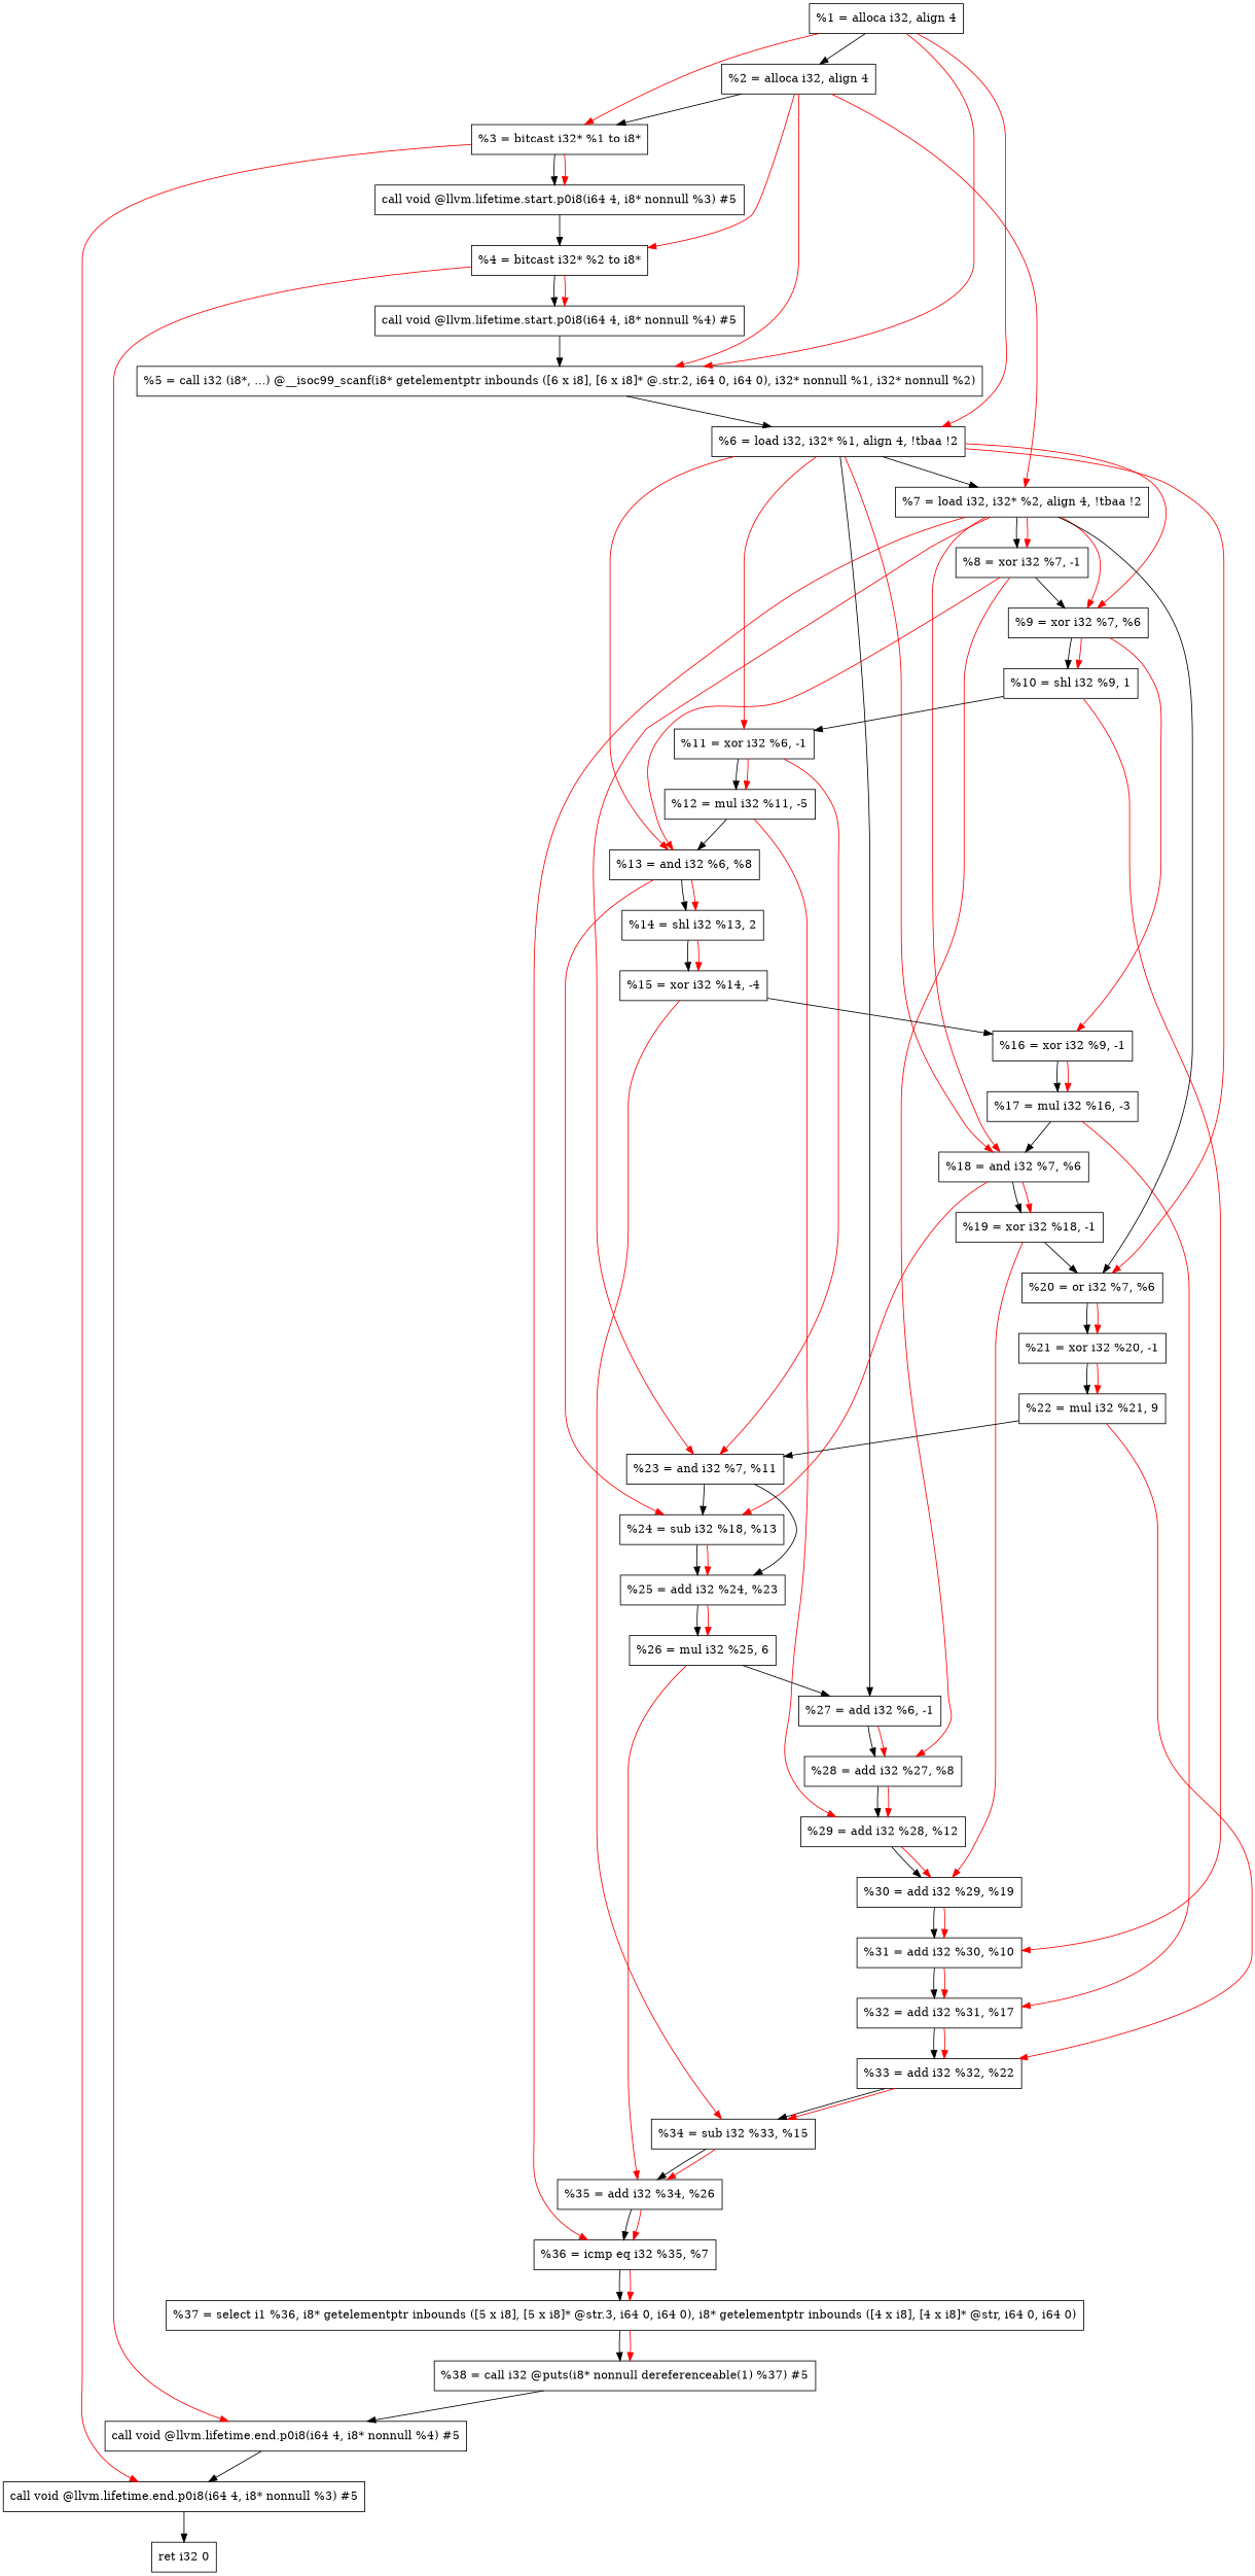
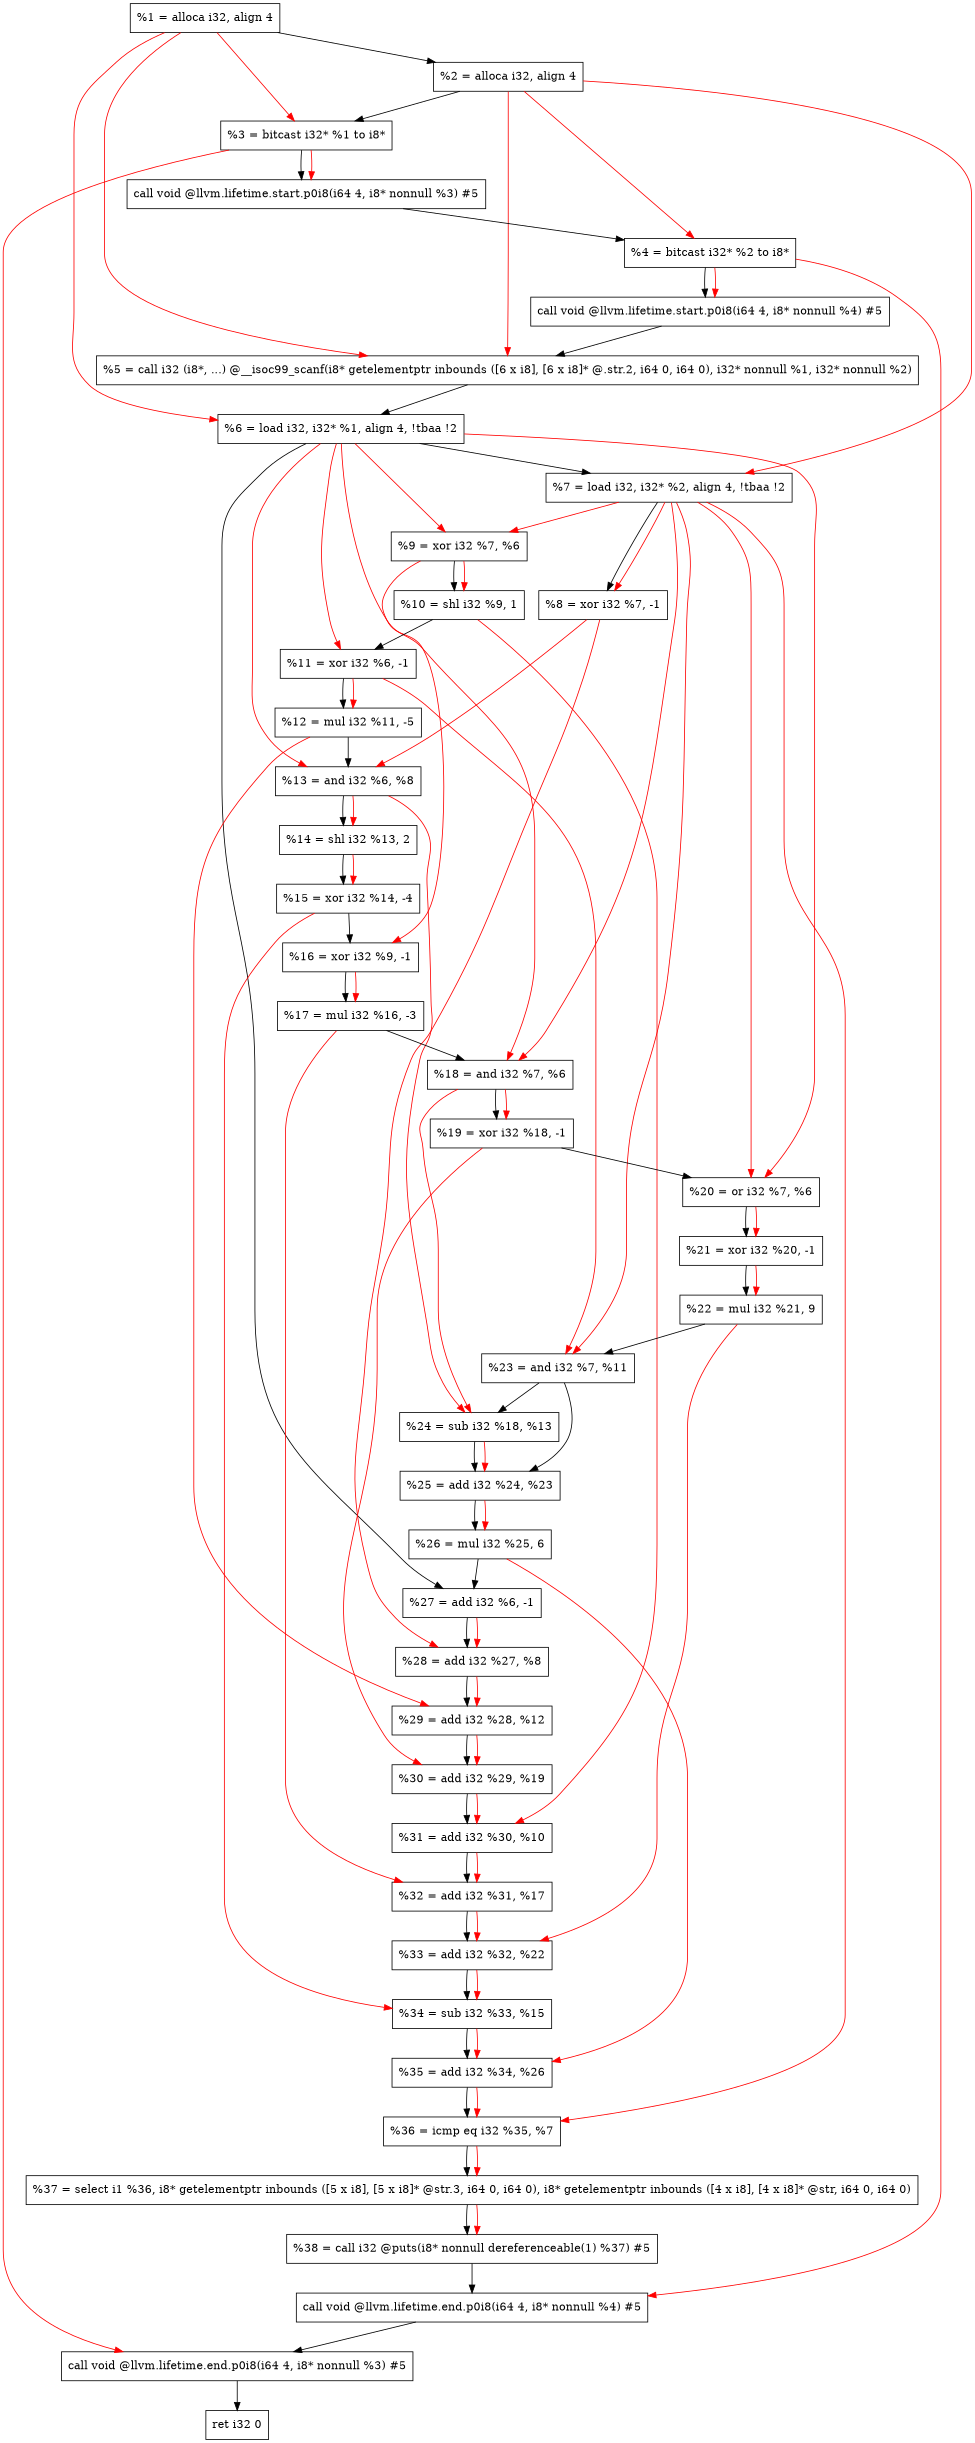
  digraph {
    node [shape=record]
    edge [color=red]
    n1 [label="  %1 = alloca i32, align 4"]
    n2 [label="  %2 = alloca i32, align 4"]
    n3 [label="  %3 = bitcast i32* %1 to i8*"]
    n4 [label="  %5 = call i32 (i8*, ...) @__isoc99_scanf(i8* getelementptr inbounds ([6 x i8], [6 x i8]* @.str.2, i64 0, i64 0), i32* nonnull %1, i32* nonnull %2)"]
    n5 [label="  %6 = load i32, i32* %1, align 4, !tbaa !2"]
    n6 [label="  %4 = bitcast i32* %2 to i8*"]
    n7 [label="  %7 = load i32, i32* %2, align 4, !tbaa !2"]
    n8 [label="  call void @llvm.lifetime.start.p0i8(i64 4, i8* nonnull %3) #5"]
    n9 [label="  call void @llvm.lifetime.end.p0i8(i64 4, i8* nonnull %3) #5"]
    n10 [label="  %9 = xor i32 %7, %6"]
    n11 [label="  %11 = xor i32 %6, -1"]
    n12 [label="  %13 = and i32 %6, %8"]
    n13 [label="  %18 = and i32 %7, %6"]
    n14 [label="  %20 = or i32 %7, %6"]
    n15 [label="  %27 = add i32 %6, -1"]
    n16 [label="  call void @llvm.lifetime.start.p0i8(i64 4, i8* nonnull %4) #5"]
    n17 [label="  call void @llvm.lifetime.end.p0i8(i64 4, i8* nonnull %4) #5"]
    n18 [label="  %8 = xor i32 %7, -1"]
    n19 [label="  %23 = and i32 %7, %11"]
    n20 [label="  %36 = icmp eq i32 %35, %7"]
    n21 [label="  ret i32 0"]
    n22 [label="  %10 = shl i32 %9, 1"]
    n23 [label="  %16 = xor i32 %9, -1"]
    n24 [label="  %12 = mul i32 %11, -5"]
    n25 [label="  %14 = shl i32 %13, 2"]
    n26 [label="  %24 = sub i32 %18, %13"]
    n27 [label="  %19 = xor i32 %18, -1"]
    n28 [label="  %21 = xor i32 %20, -1"]
    n29 [label="  %28 = add i32 %27, %8"]
    n30 [label="  %25 = add i32 %24, %23"]
    n31 [label="  %37 = select i1 %36, i8* getelementptr inbounds ([5 x i8], [5 x i8]* @str.3, i64 0, i64 0), i8* getelementptr inbounds ([4 x i8], [4 x i8]* @str, i64 0, i64 0)"]
    n32 [label="  %29 = add i32 %28, %12"]
    n33 [label="  %31 = add i32 %30, %10"]
    n34 [label="  %17 = mul i32 %16, -3"]
    n35 [label="  %32 = add i32 %31, %17"]
    n36 [label="  %30 = add i32 %29, %19"]
    n37 [label="  %15 = xor i32 %14, -4"]
    n38 [label="  %34 = sub i32 %33, %15"]
    n39 [label="  %35 = add i32 %34, %26"]
    n40 [label="  %33 = add i32 %32, %22"]
    n41 [label="  %22 = mul i32 %21, 9"]
    n42 [label="  %26 = mul i32 %25, 6"]
    n43 [label="  %38 = call i32 @puts(i8* nonnull dereferenceable(1) %37) #5"]
    n1 -> n2 [color=""]
    n1 -> n3
    n1 -> n4
    n1 -> n5
    n2 -> n3 [color=""]
    n2 -> n4
    n2 -> n6
    n2 -> n7
    n3 -> n8 [color=""]
    n3 -> n8
    n3 -> n9
    n4 -> n5 [color=""]
    n5 -> n7 [color=""]
    n5 -> n10
    n5 -> n11
    n5 -> n12
    n5 -> n13
    n5 -> n14
    n5 -> n15 [color=black]
    n6 -> n16 [color=""]
    n6 -> n16
    n6 -> n17
    n7 -> n10
    n7 -> n13
-   n7 -> n14 [color=black]
+   n7 -> n14
    n7 -> n18 [color=""]
    n7 -> n18
    n7 -> n19
    n7 -> n20
    n8 -> n6 [color=""]
    n9 -> n21 [color=""]
    n10 -> n22 [color=""]
    n10 -> n22
    n10 -> n23
    n11 -> n19
    n11 -> n24 [color=""]
    n11 -> n24
    n12 -> n25 [color=""]
    n12 -> n25
    n12 -> n26
    n13 -> n26
    n13 -> n27 [color=""]
    n13 -> n27
    n14 -> n28 [color=""]
    n14 -> n28
    n15 -> n29 [color=""]
    n15 -> n29
    n16 -> n4 [color=""]
    n17 -> n9 [color=""]
-   n18 -> n10 [color=""]
    n18 -> n12
    n18 -> n29
    n19 -> n26 [color=""]
    n19 -> n30 [color=black]
    n20 -> n31 [color=""]
    n20 -> n31
    n22 -> n11 [color=""]
    n22 -> n33
    n23 -> n34 [color=""]
    n23 -> n34
    n24 -> n12 [color=""]
    n24 -> n32
    n25 -> n37 [color=""]
    n25 -> n37
    n26 -> n30 [color=""]
    n26 -> n30
    n27 -> n14 [color=""]
    n27 -> n36
    n28 -> n41 [color=""]
    n28 -> n41
    n29 -> n32 [color=""]
    n29 -> n32
    n30 -> n42 [color=""]
    n30 -> n42
    n31 -> n43 [color=""]
    n31 -> n43
    n32 -> n36 [color=""]
    n32 -> n36
    n33 -> n35 [color=""]
    n33 -> n35
    n34 -> n13 [color=""]
    n34 -> n35
    n35 -> n40 [color=""]
    n35 -> n40
    n36 -> n33 [color=""]
    n36 -> n33
    n37 -> n23 [color=""]
    n37 -> n38
    n38 -> n39 [color=""]
    n38 -> n39
    n39 -> n20 [color=""]
    n39 -> n20
    n40 -> n38 [color=""]
    n40 -> n38
    n41 -> n19 [color=""]
    n41 -> n40
    n42 -> n15 [color=""]
    n42 -> n39
    n43 -> n17 [color=""]
  }
